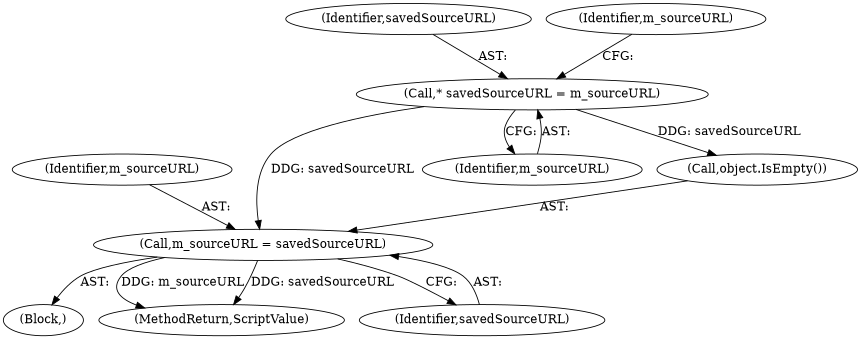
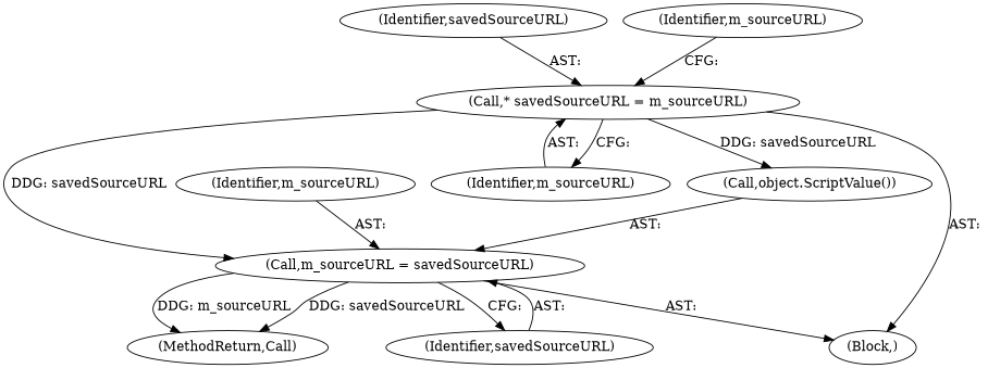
  digraph {
    n1 [label="(Call,* savedSourceURL = m_sourceURL)"]
    n2 [label="(Call,m_sourceURL = savedSourceURL)"]
    n3 [label="(Identifier,m_sourceURL)"]
    n4 [label="(Block,)"]
-   n5 [label="(Call,object.IsEmpty())"]
-   n6 [label="(MethodReturn,ScriptValue)"]
+   n5 [label="(Call,object.ScriptValue())"]
+   n6 [label="(MethodReturn,Call)"]
    n7 [label="(Identifier,savedSourceURL)"]
    n8 [label="(Identifier,savedSourceURL)"]
    n9 [label="(Identifier,m_sourceURL)"]
    n10 [label="(Identifier,m_sourceURL)"]
    n1 -> n2 [label="DDG: savedSourceURL"]
    n1 -> n3 [label="CFG: "]
+   n1 -> n4 [label="AST: "]
    n1 -> n5 [label="DDG: savedSourceURL"]
    n2 -> n4 [label="AST: "]
    n2 -> n6 [label="DDG: m_sourceURL"]
    n2 -> n6 [label="DDG: savedSourceURL"]
    n2 -> n7 [label="CFG: "]
    n3 -> n1 [label="AST: "]
    n5 -> n2 [label="AST: "]
    n7 -> n2 [label="AST: "]
    n8 -> n1 [label="AST: "]
    n9 -> n2 [label="AST: "]
    n10 -> n1 [label="CFG: "]
  }
